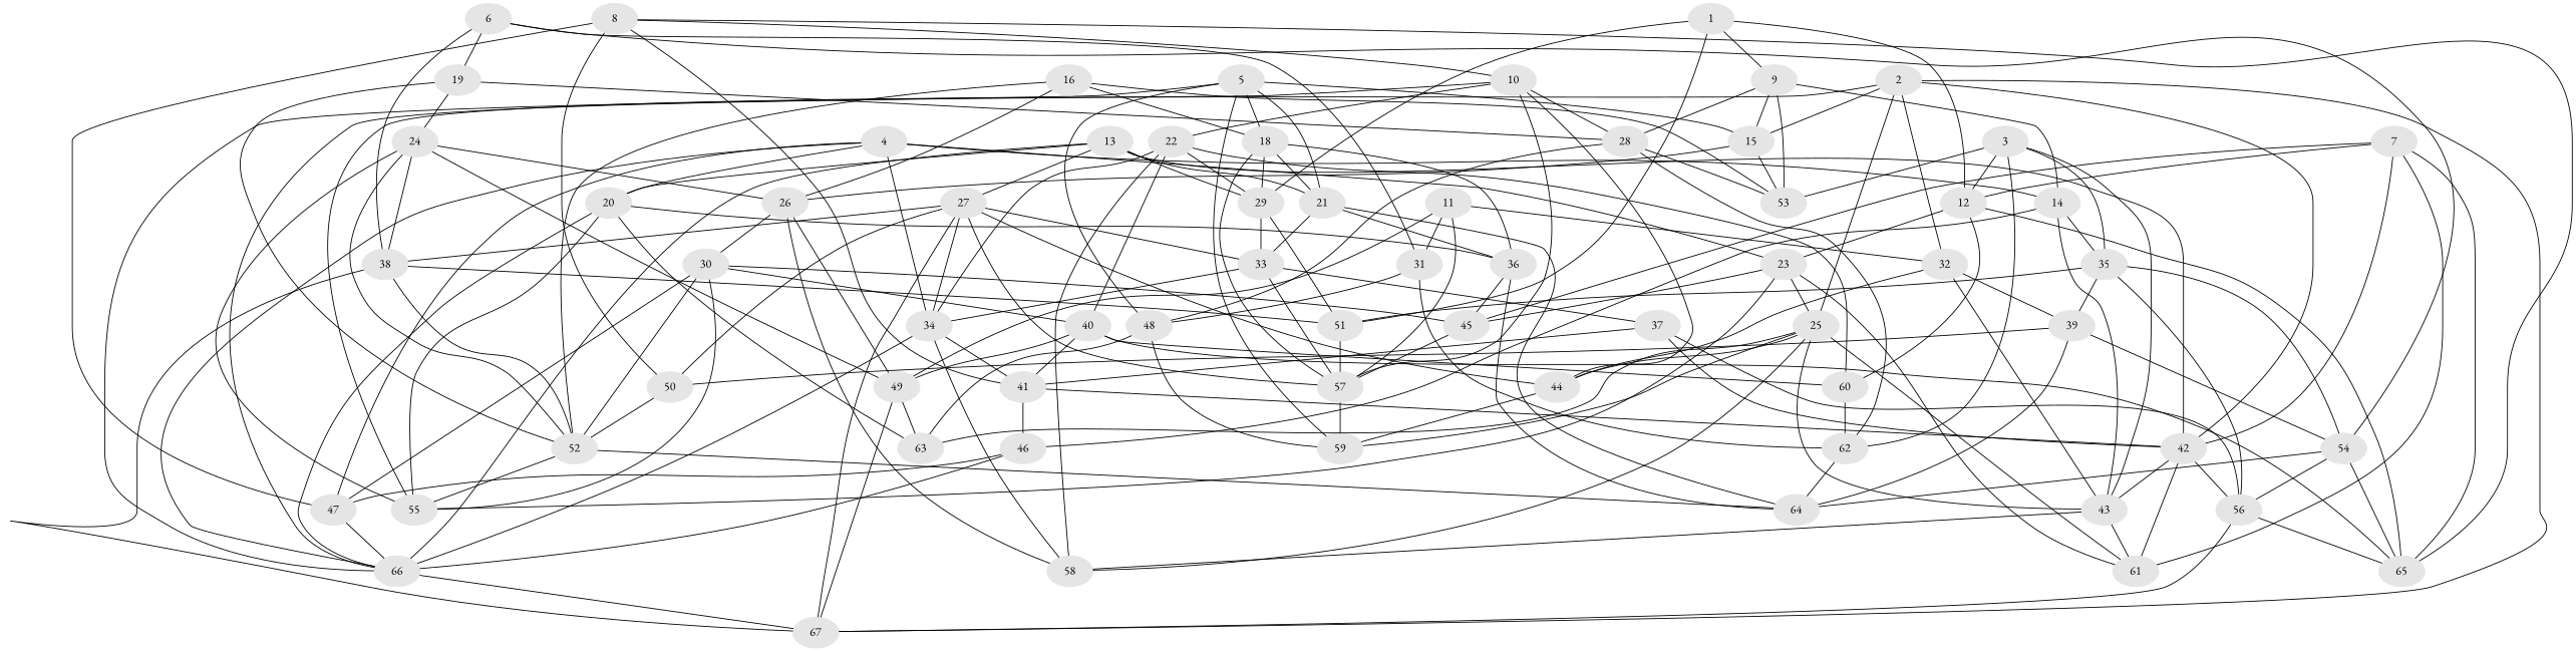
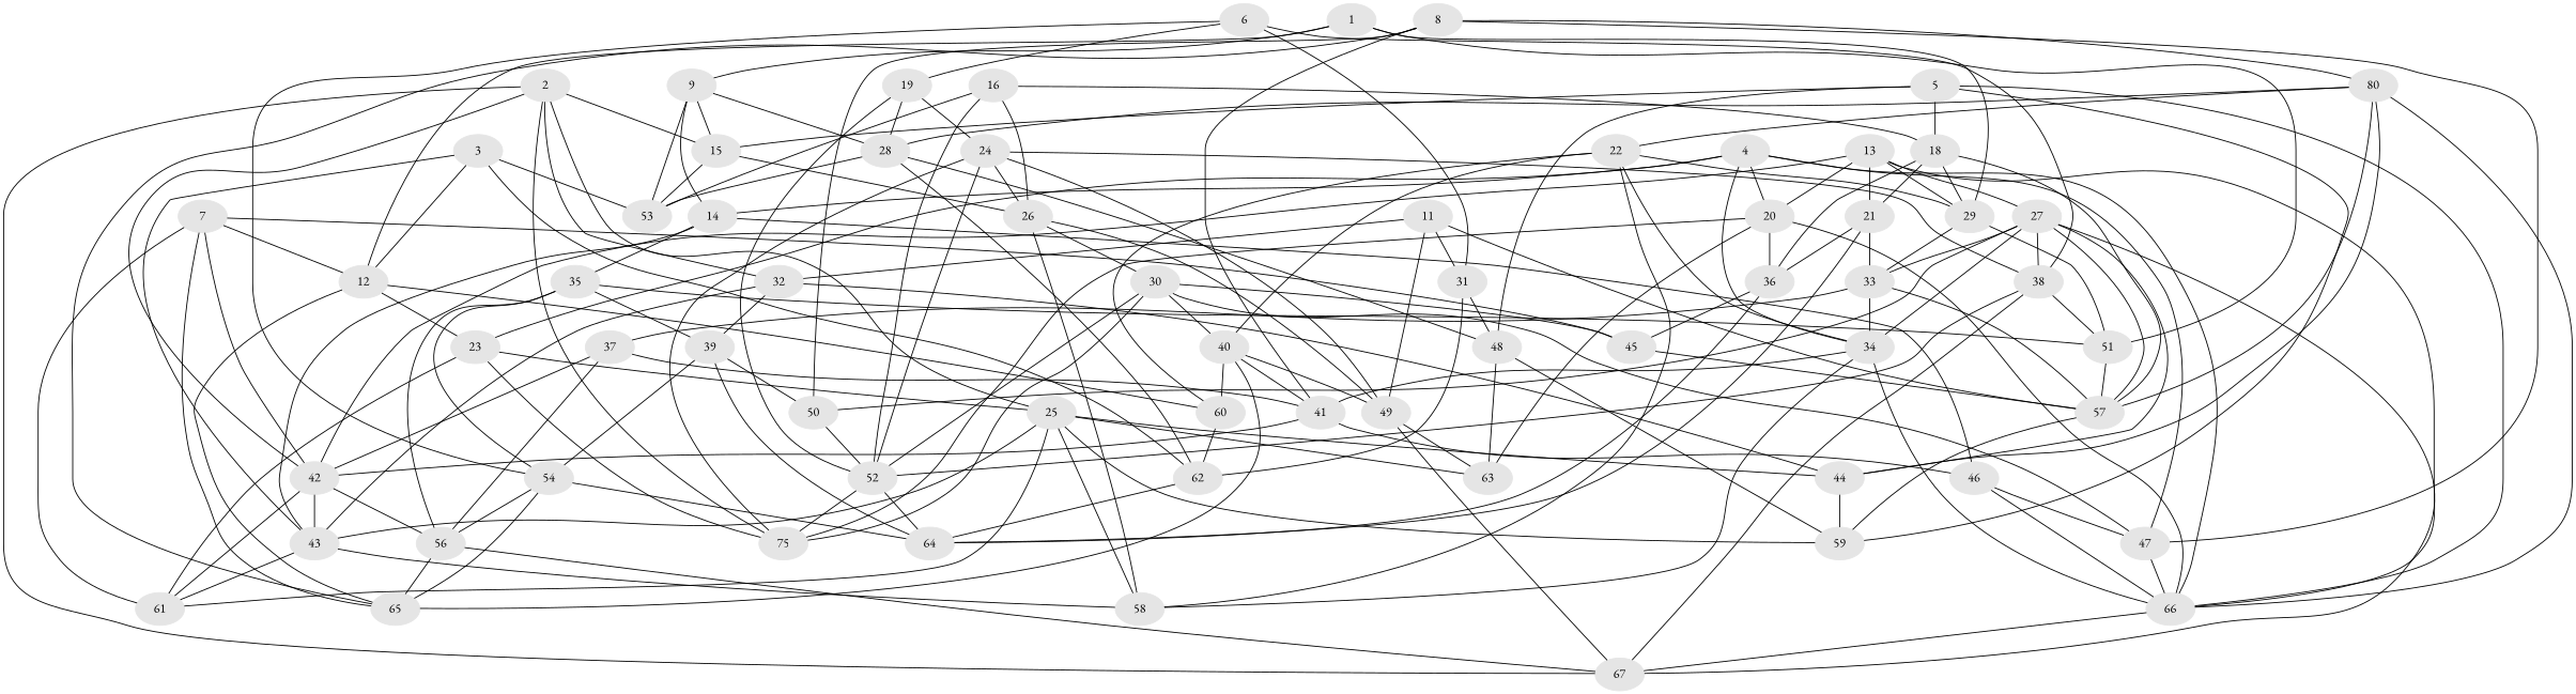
  graph {
    fontname="EB Garamond"
    node [color=gray90 fontname="EB Garamond" style=filled]
    edge [fontname="EB Garamond" weight=1.0]
    1
    9
    12
    29
    51
    15
    53
    14
    28
    23
    65
    60
    33
    57
    2
    25
    32
    42
-   55
+   55 [label=75]
    67
    26
    43
    59
    61
    44
    63
    58
    39
    56
    3
    35
    62
    54
    64
    4
    20
    34
    47
    66
    46
    36
    45
    41
    5
    18
    21
    48
    6
    19
    31
    38
    52
    24
    7
    8
-   10
+   10 [label=80]
    50
    22
    40
    11
    49
    13
    27
    30
    16
    37
    1 -- 9
    1 -- 12
    1 -- 29
    1 -- 51
    9 -- 15
    9 -- 53
    9 -- 14 [weight=2.0]
    9 -- 28
    12 -- 23
    12 -- 65
    12 -- 60
    29 -- 51
    29 -- 33
    51 -- 57
    15 -- 53
    15 -- 26
    14 -- 43
    14 -- 35
    14 -- 46
    28 -- 53
    28 -- 62
    28 -- 48
    23 -- 25
    23 -- 55
    23 -- 61
-   23 -- 45
    60 -- 62
    33 -- 57
    33 -- 34
    33 -- 37
    57 -- 59
    2 -- 15
    2 -- 25
    2 -- 32
    2 -- 42
    2 -- 55
    2 -- 67
    25 -- 43
    25 -- 59
    25 -- 61
    25 -- 44
    25 -- 63
    25 -- 58
    32 -- 43
    32 -- 44
    32 -- 39 [weight=2.0]
    42 -- 43
    42 -- 61
    42 -- 56
    26 -- 58
    26 -- 49
    26 -- 30
    43 -- 61
    43 -- 58
    44 -- 59
    39 -- 54
    39 -- 64
    39 -- 50
    56 -- 65
    56 -- 67
    3 -- 12
    3 -- 53 [weight=2.0]
    3 -- 43
-   3 -- 35
    3 -- 62
    35 -- 51
    35 -- 39
    35 -- 56
    35 -- 54
    62 -- 64
    54 -- 65
    54 -- 56
    54 -- 64
    4 -- 14
    4 -- 23
    4 -- 20
    4 -- 34
    4 -- 47
    4 -- 66
    20 -- 55
    20 -- 63
    20 -- 66
    20 -- 36
    34 -- 58
    34 -- 66 [weight=2.0]
    34 -- 41
    47 -- 66
    66 -- 67
    46 -- 47
    46 -- 66
    36 -- 64
    36 -- 45 [weight=2.0]
    45 -- 57
    41 -- 42
    41 -- 46
    5 -- 15
    5 -- 59
    5 -- 66
    5 -- 18
-   5 -- 21
    5 -- 48
    18 -- 29
    18 -- 57
    18 -- 36
    18 -- 21
    21 -- 33
    21 -- 64
    21 -- 36
    48 -- 59
    48 -- 63
    6 -- 54
    6 -- 19
    6 -- 31
    6 -- 38
    19 -- 28
    19 -- 52
    19 -- 24
    31 -- 62 [weight=2.0]
    31 -- 48 [weight=2.0]
    38 -- 51
    38 -- 67
    38 -- 52
    52 -- 55
    52 -- 64
    24 -- 55
    24 -- 26
    24 -- 38
    24 -- 52
    24 -- 49
    7 -- 12
    7 -- 65
    7 -- 42
    7 -- 61 [weight=2.0]
    7 -- 45
    8 -- 65
    8 -- 47 [weight=2.0]
    8 -- 41
    8 -- 10
    8 -- 50
    10 -- 28
    10 -- 57
    10 -- 44
    10 -- 66
    10 -- 22
    50 -- 52
    22 -- 29
    22 -- 60
    22 -- 58
    22 -- 34
    22 -- 40
    40 -- 65
    40 -- 60
    40 -- 41
    40 -- 49
    11 -- 57
    11 -- 32
    11 -- 31
    11 -- 49
    49 -- 67
    49 -- 63
    13 -- 29
    13 -- 42
    13 -- 20
    13 -- 66
    13 -- 21
    13 -- 27
    27 -- 33
    27 -- 57
    27 -- 67
    27 -- 44
    27 -- 34
    27 -- 38
    27 -- 50
    30 -- 55
    30 -- 47
    30 -- 45
    30 -- 52
    30 -- 40
    16 -- 53
    16 -- 26
    16 -- 18
    16 -- 52
    37 -- 42
    37 -- 56
    37 -- 41
  }
